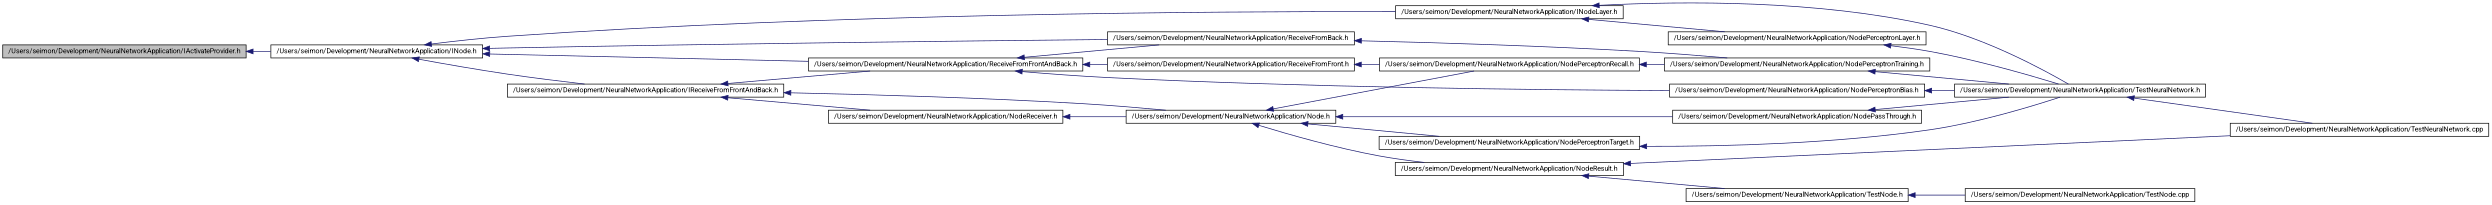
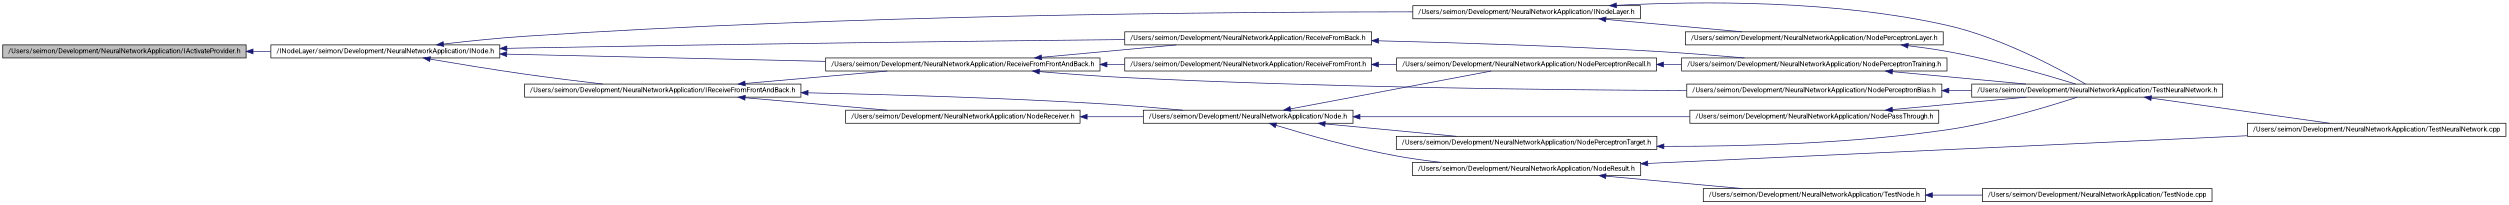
  digraph {
    rankdir=LR
    fontname=Roboto
    node [color=black fillcolor=white fontname=Roboto fontsize=10 shape=record style=filled]
    edge [color=midnightblue dir=back fontname=Roboto fontsize=10 labelfontname=Helvetica labelfontsize=10 style=solid]
    n1 [fillcolor=grey75 fontcolor=black height=0.2 label="/Users/seimon/Development/NeuralNetworkApplication/IActivateProvider.h" width=0.4]
-   n2 [height=0.2 label="/Users/seimon/Development/NeuralNetworkApplication/INode.h" width=0.4]
+   n2 [height=0.2 label="/INodeLayer/seimon/Development/NeuralNetworkApplication/INode.h" width=0.4]
    n3 [height=0.2 label="/Users/seimon/Development/NeuralNetworkApplication/INodeLayer.h" width=0.4]
    n4 [height=0.2 label="/Users/seimon/Development/NeuralNetworkApplication/IReceiveFromFrontAndBack.h" width=0.4]
    n5 [height=0.2 label="/Users/seimon/Development/NeuralNetworkApplication/ReceiveFromFrontAndBack.h" width=0.4]
    n6 [height=0.2 label="/Users/seimon/Development/NeuralNetworkApplication/ReceiveFromBack.h" width=0.4]
    n7 [height=0.2 label="/Users/seimon/Development/NeuralNetworkApplication/NodePerceptronLayer.h" width=0.4]
    n8 [height=0.2 label="/Users/seimon/Development/NeuralNetworkApplication/TestNeuralNetwork.h" width=0.4]
    n9 [height=0.2 label="/Users/seimon/Development/NeuralNetworkApplication/TestNeuralNetwork.cpp" width=0.4]
    n10 [height=0.2 label="/Users/seimon/Development/NeuralNetworkApplication/Node.h" width=0.4]
    n11 [height=0.2 label="/Users/seimon/Development/NeuralNetworkApplication/NodeReceiver.h" width=0.4]
    n12 [height=0.2 label="/Users/seimon/Development/NeuralNetworkApplication/NodePassThrough.h" width=0.4]
    n13 [height=0.2 label="/Users/seimon/Development/NeuralNetworkApplication/NodePerceptronRecall.h" width=0.4]
    n14 [height=0.2 label="/Users/seimon/Development/NeuralNetworkApplication/NodePerceptronTarget.h" width=0.4]
    n15 [height=0.2 label="/Users/seimon/Development/NeuralNetworkApplication/NodeResult.h" width=0.4]
    n16 [height=0.2 label="/Users/seimon/Development/NeuralNetworkApplication/NodePerceptronTraining.h" width=0.4]
    n17 [height=0.2 label="/Users/seimon/Development/NeuralNetworkApplication/TestNode.h" width=0.4]
    n18 [height=0.2 label="/Users/seimon/Development/NeuralNetworkApplication/TestNode.cpp" width=0.4]
    n19 [height=0.2 label="/Users/seimon/Development/NeuralNetworkApplication/NodePerceptronBias.h" width=0.4]
    n20 [height=0.2 label="/Users/seimon/Development/NeuralNetworkApplication/ReceiveFromFront.h" width=0.4]
    n1 -> n2
    n2 -> n3
    n2 -> n4
    n2 -> n5
    n2 -> n6
    n3 -> n7
    n3 -> n8
    n4 -> n5
    n4 -> n10
    n4 -> n11
    n5 -> n6
    n5 -> n19
    n5 -> n20
    n6 -> n16
    n7 -> n8
    n8 -> n9
    n10 -> n12
    n10 -> n13
    n10 -> n14
    n10 -> n15
    n11 -> n10
    n12 -> n8
    n13 -> n16
    n14 -> n8
    n15 -> n9
    n15 -> n17
    n16 -> n8
    n17 -> n18
    n19 -> n8
    n20 -> n13
  }
